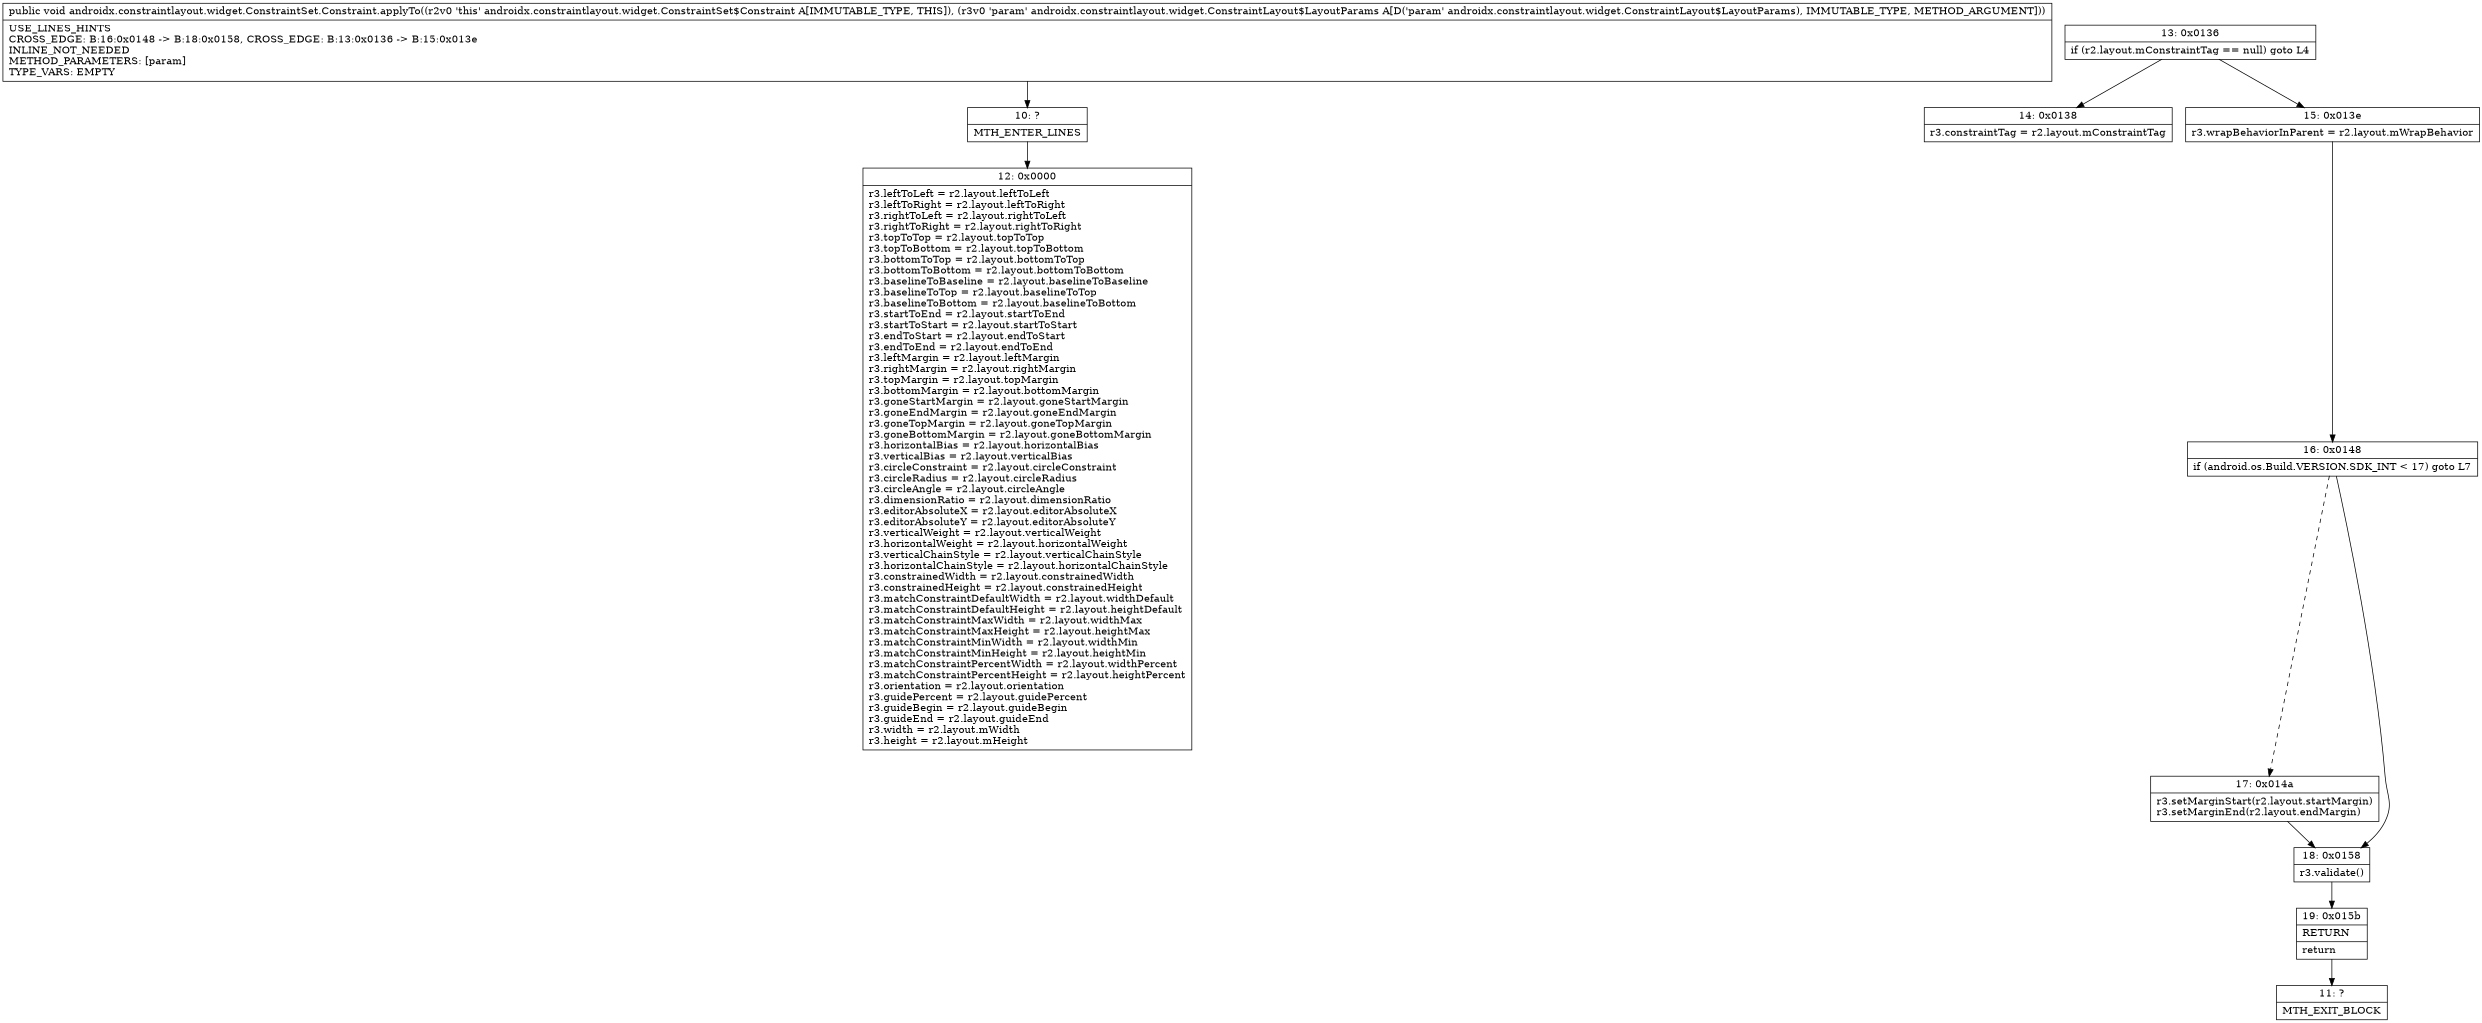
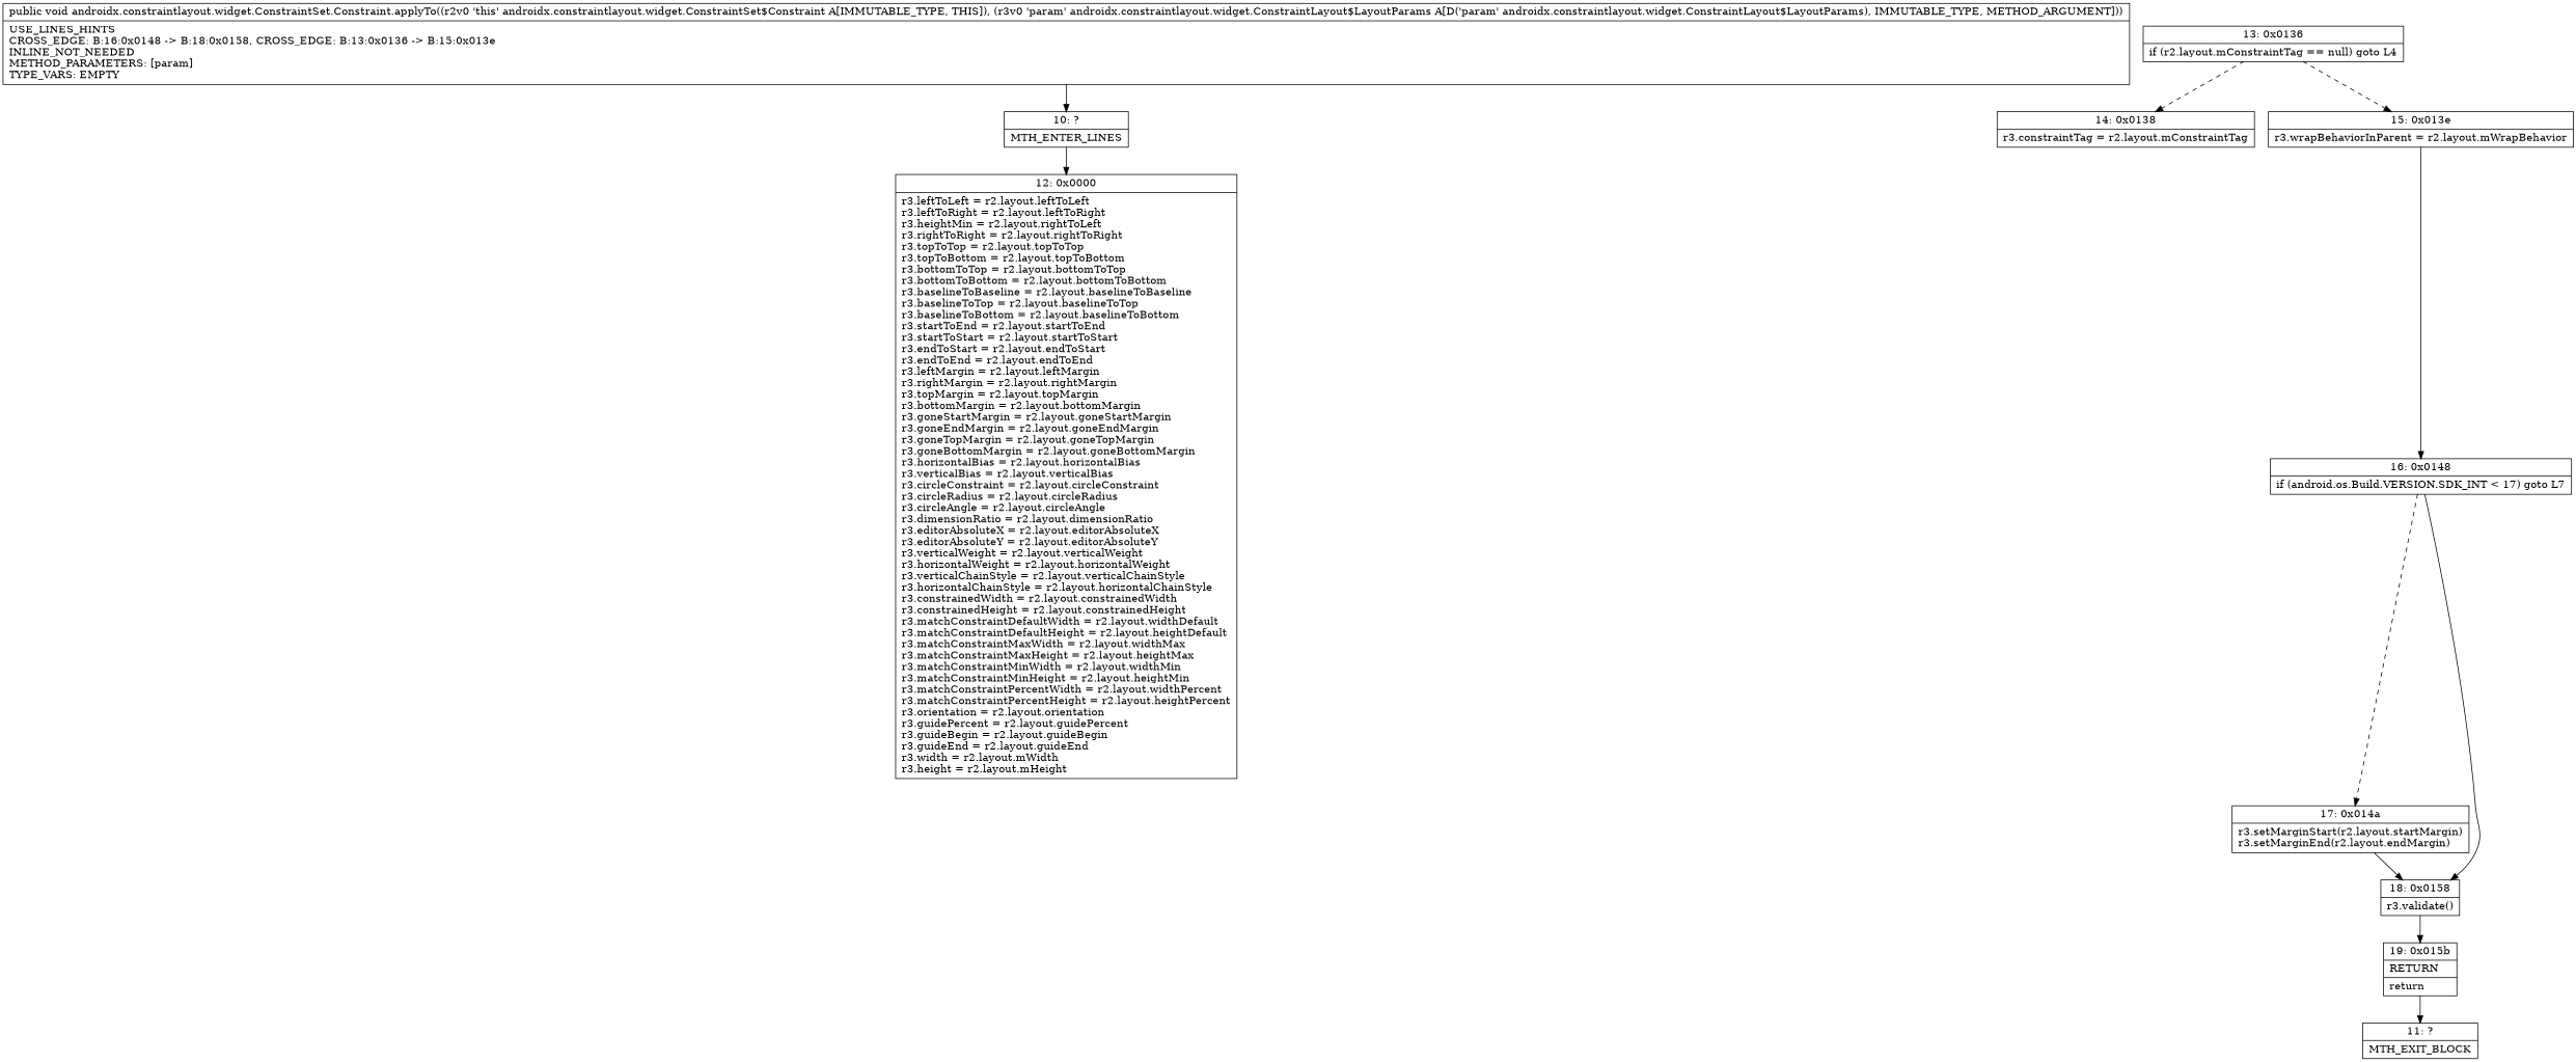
  digraph {
    node [shape=record]
    n1 [label="{10\:\ ?|MTH_ENTER_LINES\l}"]
-   n2 [label="{12\:\ 0x0000|r3.leftToLeft = r2.layout.leftToLeft\lr3.leftToRight = r2.layout.leftToRight\lr3.rightToLeft = r2.layout.rightToLeft\lr3.rightToRight = r2.layout.rightToRight\lr3.topToTop = r2.layout.topToTop\lr3.topToBottom = r2.layout.topToBottom\lr3.bottomToTop = r2.layout.bottomToTop\lr3.bottomToBottom = r2.layout.bottomToBottom\lr3.baselineToBaseline = r2.layout.baselineToBaseline\lr3.baselineToTop = r2.layout.baselineToTop\lr3.baselineToBottom = r2.layout.baselineToBottom\lr3.startToEnd = r2.layout.startToEnd\lr3.startToStart = r2.layout.startToStart\lr3.endToStart = r2.layout.endToStart\lr3.endToEnd = r2.layout.endToEnd\lr3.leftMargin = r2.layout.leftMargin\lr3.rightMargin = r2.layout.rightMargin\lr3.topMargin = r2.layout.topMargin\lr3.bottomMargin = r2.layout.bottomMargin\lr3.goneStartMargin = r2.layout.goneStartMargin\lr3.goneEndMargin = r2.layout.goneEndMargin\lr3.goneTopMargin = r2.layout.goneTopMargin\lr3.goneBottomMargin = r2.layout.goneBottomMargin\lr3.horizontalBias = r2.layout.horizontalBias\lr3.verticalBias = r2.layout.verticalBias\lr3.circleConstraint = r2.layout.circleConstraint\lr3.circleRadius = r2.layout.circleRadius\lr3.circleAngle = r2.layout.circleAngle\lr3.dimensionRatio = r2.layout.dimensionRatio\lr3.editorAbsoluteX = r2.layout.editorAbsoluteX\lr3.editorAbsoluteY = r2.layout.editorAbsoluteY\lr3.verticalWeight = r2.layout.verticalWeight\lr3.horizontalWeight = r2.layout.horizontalWeight\lr3.verticalChainStyle = r2.layout.verticalChainStyle\lr3.horizontalChainStyle = r2.layout.horizontalChainStyle\lr3.constrainedWidth = r2.layout.constrainedWidth\lr3.constrainedHeight = r2.layout.constrainedHeight\lr3.matchConstraintDefaultWidth = r2.layout.widthDefault\lr3.matchConstraintDefaultHeight = r2.layout.heightDefault\lr3.matchConstraintMaxWidth = r2.layout.widthMax\lr3.matchConstraintMaxHeight = r2.layout.heightMax\lr3.matchConstraintMinWidth = r2.layout.widthMin\lr3.matchConstraintMinHeight = r2.layout.heightMin\lr3.matchConstraintPercentWidth = r2.layout.widthPercent\lr3.matchConstraintPercentHeight = r2.layout.heightPercent\lr3.orientation = r2.layout.orientation\lr3.guidePercent = r2.layout.guidePercent\lr3.guideBegin = r2.layout.guideBegin\lr3.guideEnd = r2.layout.guideEnd\lr3.width = r2.layout.mWidth\lr3.height = r2.layout.mHeight\l}"]
+   n2 [label="{12\:\ 0x0000|r3.leftToLeft = r2.layout.leftToLeft\lr3.leftToRight = r2.layout.leftToRight\lr3.heightMin = r2.layout.rightToLeft\lr3.rightToRight = r2.layout.rightToRight\lr3.topToTop = r2.layout.topToTop\lr3.topToBottom = r2.layout.topToBottom\lr3.bottomToTop = r2.layout.bottomToTop\lr3.bottomToBottom = r2.layout.bottomToBottom\lr3.baselineToBaseline = r2.layout.baselineToBaseline\lr3.baselineToTop = r2.layout.baselineToTop\lr3.baselineToBottom = r2.layout.baselineToBottom\lr3.startToEnd = r2.layout.startToEnd\lr3.startToStart = r2.layout.startToStart\lr3.endToStart = r2.layout.endToStart\lr3.endToEnd = r2.layout.endToEnd\lr3.leftMargin = r2.layout.leftMargin\lr3.rightMargin = r2.layout.rightMargin\lr3.topMargin = r2.layout.topMargin\lr3.bottomMargin = r2.layout.bottomMargin\lr3.goneStartMargin = r2.layout.goneStartMargin\lr3.goneEndMargin = r2.layout.goneEndMargin\lr3.goneTopMargin = r2.layout.goneTopMargin\lr3.goneBottomMargin = r2.layout.goneBottomMargin\lr3.horizontalBias = r2.layout.horizontalBias\lr3.verticalBias = r2.layout.verticalBias\lr3.circleConstraint = r2.layout.circleConstraint\lr3.circleRadius = r2.layout.circleRadius\lr3.circleAngle = r2.layout.circleAngle\lr3.dimensionRatio = r2.layout.dimensionRatio\lr3.editorAbsoluteX = r2.layout.editorAbsoluteX\lr3.editorAbsoluteY = r2.layout.editorAbsoluteY\lr3.verticalWeight = r2.layout.verticalWeight\lr3.horizontalWeight = r2.layout.horizontalWeight\lr3.verticalChainStyle = r2.layout.verticalChainStyle\lr3.horizontalChainStyle = r2.layout.horizontalChainStyle\lr3.constrainedWidth = r2.layout.constrainedWidth\lr3.constrainedHeight = r2.layout.constrainedHeight\lr3.matchConstraintDefaultWidth = r2.layout.widthDefault\lr3.matchConstraintDefaultHeight = r2.layout.heightDefault\lr3.matchConstraintMaxWidth = r2.layout.widthMax\lr3.matchConstraintMaxHeight = r2.layout.heightMax\lr3.matchConstraintMinWidth = r2.layout.widthMin\lr3.matchConstraintMinHeight = r2.layout.heightMin\lr3.matchConstraintPercentWidth = r2.layout.widthPercent\lr3.matchConstraintPercentHeight = r2.layout.heightPercent\lr3.orientation = r2.layout.orientation\lr3.guidePercent = r2.layout.guidePercent\lr3.guideBegin = r2.layout.guideBegin\lr3.guideEnd = r2.layout.guideEnd\lr3.width = r2.layout.mWidth\lr3.height = r2.layout.mHeight\l}"]
    n3 [label="{13\:\ 0x0136|if (r2.layout.mConstraintTag == null) goto L4\l}"]
    n4 [label="{14\:\ 0x0138|r3.constraintTag = r2.layout.mConstraintTag\l}"]
    n5 [label="{15\:\ 0x013e|r3.wrapBehaviorInParent = r2.layout.mWrapBehavior\l}"]
    n6 [label="{16\:\ 0x0148|if (android.os.Build.VERSION.SDK_INT \< 17) goto L7\l}"]
    n7 [label="{17\:\ 0x014a|r3.setMarginStart(r2.layout.startMargin)\lr3.setMarginEnd(r2.layout.endMargin)\l}"]
    n8 [label="{18\:\ 0x0158|r3.validate()\l}"]
    n9 [label="{19\:\ 0x015b|RETURN\l|return\l}"]
    n10 [label="{11\:\ ?|MTH_EXIT_BLOCK\l}"]
    n11 [label="{public void androidx.constraintlayout.widget.ConstraintSet.Constraint.applyTo((r2v0 'this' androidx.constraintlayout.widget.ConstraintSet$Constraint A[IMMUTABLE_TYPE, THIS]), (r3v0 'param' androidx.constraintlayout.widget.ConstraintLayout$LayoutParams A[D('param' androidx.constraintlayout.widget.ConstraintLayout$LayoutParams), IMMUTABLE_TYPE, METHOD_ARGUMENT]))  | USE_LINES_HINTS\lCROSS_EDGE: B:16:0x0148 \-\> B:18:0x0158, CROSS_EDGE: B:13:0x0136 \-\> B:15:0x013e\lINLINE_NOT_NEEDED\lMETHOD_PARAMETERS: [param]\lTYPE_VARS: EMPTY\l}"]
    n1 -> n2
-   n3 -> n4 [style=solid]
-   n3 -> n5
+   n3 -> n4 [style=dashed]
+   n3 -> n5 [style=dashed]
    n5 -> n6
    n6 -> n7 [style=dashed]
    n6 -> n8
    n7 -> n8
    n8 -> n9
    n9 -> n10
    n11 -> n1
  }
